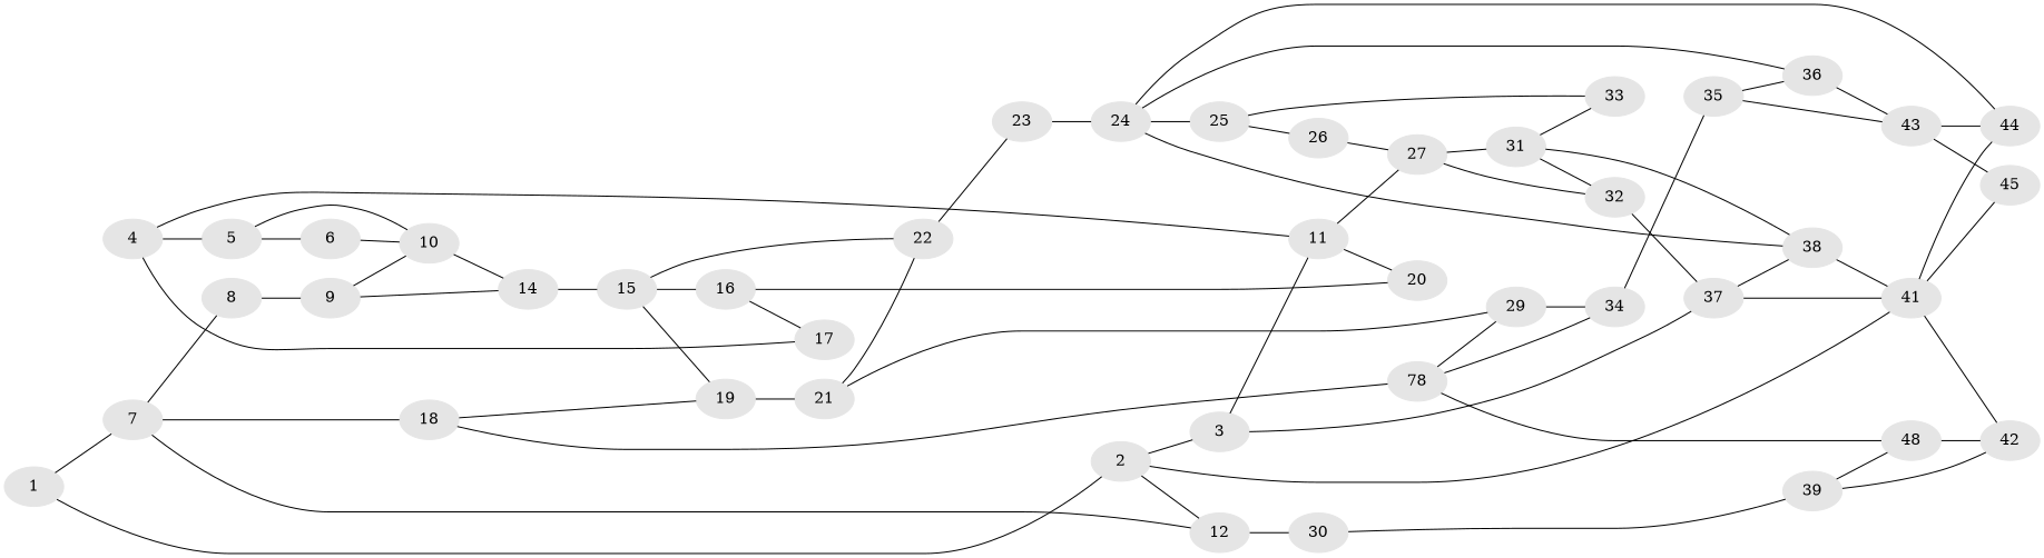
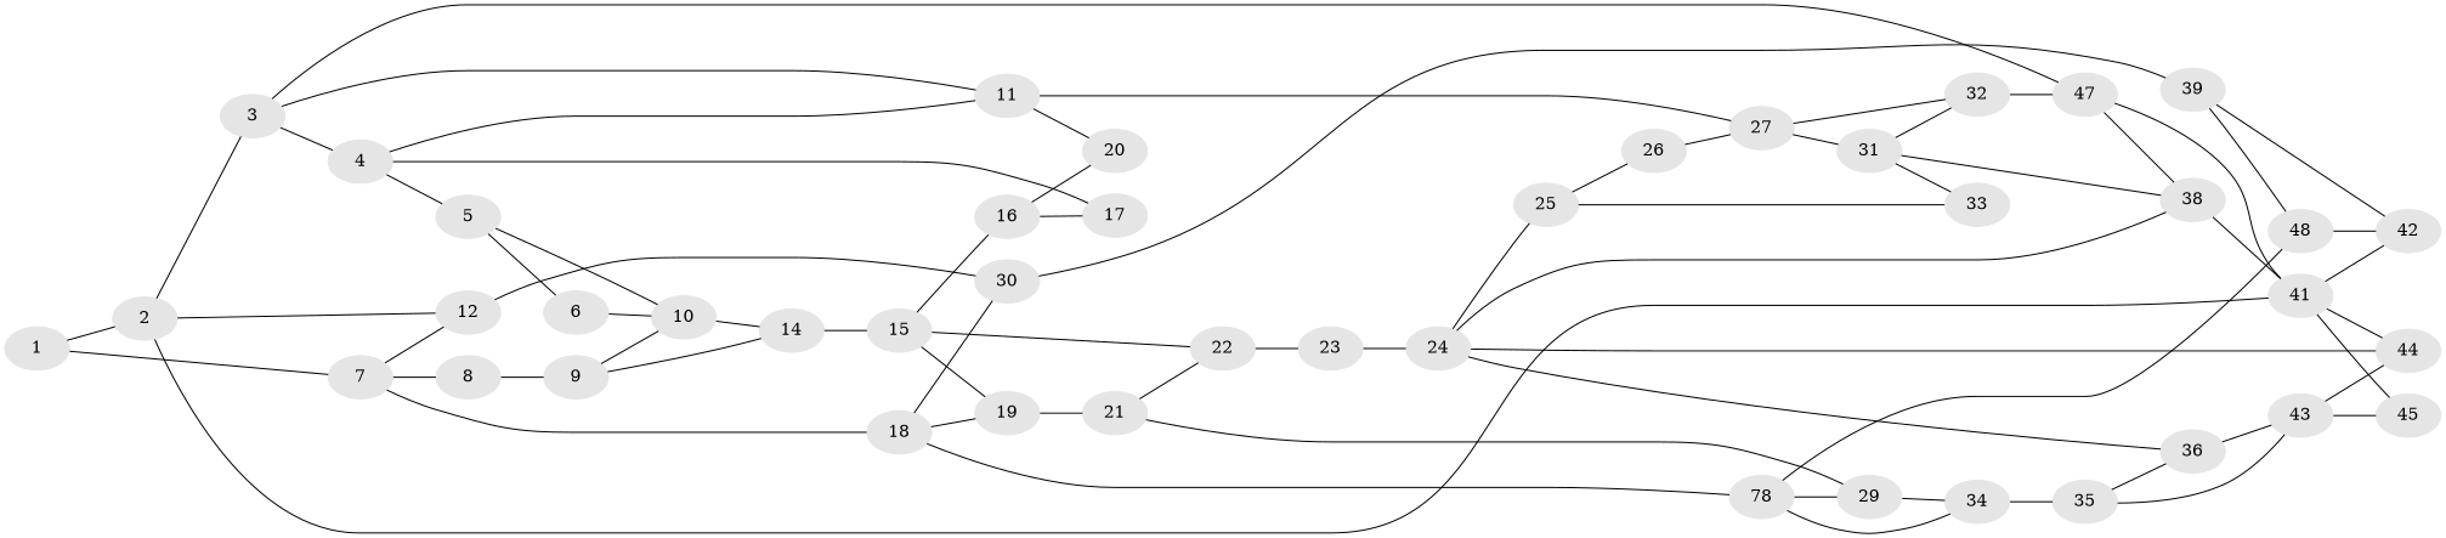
  graph {
    rankdir=LR
    node [color=gray90 style=filled]
    edge [weight=1.0]
    1
    2
    7
    3
    12
    41
    8
    18
    4
    11
-   37
+   37 [label=47]
    30
    44
    42
    45
    5
    17
    20
    27
    38
    6
    10
    14
    9
    19
    n26 [label=78]
    15
    31
    32
    39
    16
    22
    21
    23
    29
    34
    n37 [label=48]
    24
    25
    36
    26
    33
    43
    35
    1 -- 2
    1 -- 7
    2 -- 3
    2 -- 12
    2 -- 41
    7 -- 12
    7 -- 8 [weight=2.0]
    7 -- 18 [weight=2.0]
+   3 -- 4
    3 -- 11
    3 -- 37
    12 -- 30
    41 -- 44
    41 -- 42 [weight=2.0]
    41 -- 45
    8 -- 9
+   18 -- 30
    18 -- 19
    18 -- n26
    4 -- 11
    4 -- 5 [weight=2.0]
    4 -- 17 [weight=2.0]
    11 -- 20
    11 -- 27 [weight=2.0]
    37 -- 41
    37 -- 38
    30 -- 39
    5 -- 6
    5 -- 10
    27 -- 31
    27 -- 32
    38 -- 41
    6 -- 10
    10 -- 14
    14 -- 15
    9 -- 10
    9 -- 14
    19 -- 21
    n26 -- 29
    n26 -- 34
    n26 -- n37 [weight=2.0]
    15 -- 19
    15 -- 16 [weight=2.0]
    15 -- 22
    31 -- 38 [weight=2.0]
    31 -- 32
    31 -- 33 [weight=2.0]
    32 -- 37
    39 -- 42
    39 -- n37
    16 -- 17
    16 -- 20 [weight=2.0]
    22 -- 23
    21 -- 22
    21 -- 29
    23 -- 24 [weight=2.0]
    29 -- 34
    34 -- 35
    n37 -- 42 [weight=3.0]
    24 -- 44
    24 -- 38
    24 -- 25
    24 -- 36
    25 -- 26
    25 -- 33
    36 -- 43
    26 -- 27 [weight=2.0]
    43 -- 44 [weight=2.0]
    43 -- 45 [weight=2.0]
    35 -- 36
    35 -- 43
  }
